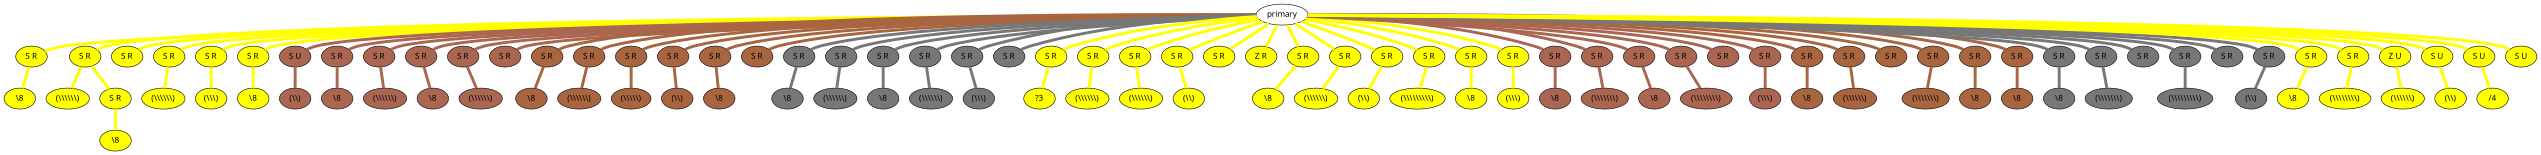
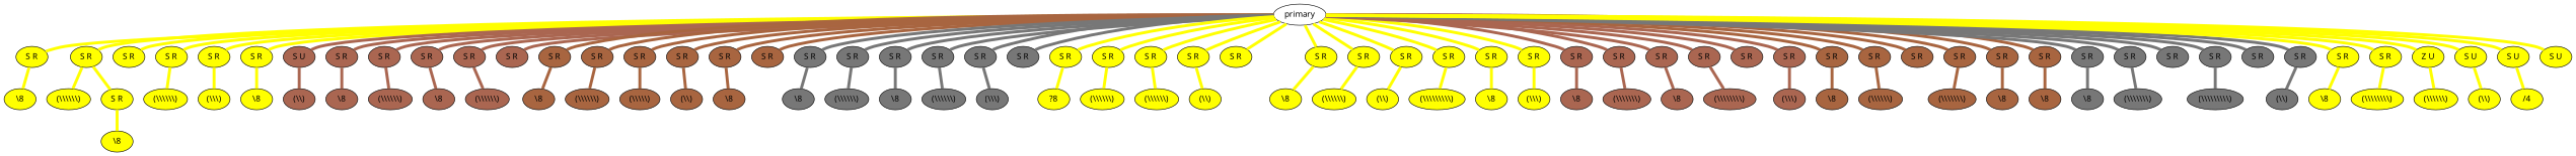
  graph {
    fontname="Noto Sans"
    rankdir=TB
    node [fillcolor=yellow fontname="Noto Sans" style=filled]
    edge [color=yellow fontname="Noto Sans" penwidth=5]
    n1 [label="S R"]
    n2 [label="\\8"]
    primary [fillcolor="" style=""]
    n4 [label="S R"]
    n5 [label="S R"]
    n6 [label="S R"]
    n7 [label="S R"]
    n8 [label="S R"]
    n9 [fillcolor="#AA6651" label="S U"]
    n10 [fillcolor="#AA6651" label="S R"]
    n11 [fillcolor="#AA6651" label="S R"]
    n12 [fillcolor="#AA6651" label="S R"]
    n13 [fillcolor="#AA6651" label="S R"]
    n14 [fillcolor="#AA6651" label="S R"]
    n15 [fillcolor="#A86540" label="S R"]
    n16 [fillcolor="#A86540" label="S R"]
    n17 [fillcolor="#A86540" label="S R"]
    n18 [fillcolor="#A86540" label="S R"]
    n19 [fillcolor="#A86540" label="S R"]
    n20 [fillcolor="#A86540" label="S R"]
    n21 [fillcolor="#777777" label="S R"]
    n22 [fillcolor="#777777" label="S R"]
    n23 [fillcolor="#777777" label="S R"]
    n24 [fillcolor="#777777" label="S R"]
    n25 [fillcolor="#777777" label="S R"]
    n26 [fillcolor="#777777" label="S R"]
    n27 [label="S R"]
    n28 [label="S R"]
    n29 [label="S R"]
    n30 [label="S R"]
    n31 [label="S R"]
-   n32 [label="Z R"]
    n33 [label="S R"]
    n34 [label="S R"]
    n35 [label="S R"]
    n36 [label="S R"]
    n37 [label="S R"]
    n38 [label="S R"]
    n39 [fillcolor="#AA6651" label="S R"]
    n40 [fillcolor="#AA6651" label="S R"]
    n41 [fillcolor="#AA6651" label="S R"]
    n42 [fillcolor="#AA6651" label="S R"]
    n43 [fillcolor="#AA6651" label="S R"]
    n44 [fillcolor="#AA6651" label="S R"]
    n45 [fillcolor="#A86540" label="S R"]
    n46 [fillcolor="#A86540" label="S R"]
    n47 [fillcolor="#A86540" label="S R"]
    n48 [fillcolor="#A86540" label="S R"]
    n49 [fillcolor="#A86540" label="S R"]
    n50 [fillcolor="#A86540" label="S R"]
    n51 [fillcolor="#777777" label="S R"]
    n52 [fillcolor="#777777" label="S R"]
    n53 [fillcolor="#777777" label="S R"]
    n54 [fillcolor="#777777" label="S R"]
    n55 [fillcolor="#777777" label="S R"]
    n56 [fillcolor="#777777" label="S R"]
    n57 [label="S R"]
    n58 [label="S R"]
    n59 [label="Z U"]
    n60 [label="S U"]
    n61 [label="S U"]
    n62 [label="S U"]
    n63 [label="(\\\\\\\\\\\\)"]
    n64 [label="S R"]
    n65 [label="(\\\\\\\\\\\\)"]
    n66 [label="(\\\\\\)"]
    n67 [label="\\8"]
    n68 [fillcolor="#AA6651" label="(\\\\)"]
    n69 [fillcolor="#AA6651" label="\\8"]
    n70 [fillcolor="#AA6651" label="(\\\\\\\\\\\\)"]
    n71 [fillcolor="#AA6651" label="\\8"]
    n72 [fillcolor="#AA6651" label="(\\\\\\\\\\\\)"]
    n73 [fillcolor="#A86540" label="\\8"]
    n74 [fillcolor="#A86540" label="(\\\\\\\\\\\\)"]
    n75 [fillcolor="#A86540" label="(\\\\\\\\\\)"]
    n76 [fillcolor="#A86540" label="(\\\\)"]
    n77 [fillcolor="#A86540" label="\\8"]
    n78 [fillcolor="#777777" label="\\8"]
    n79 [fillcolor="#777777" label="(\\\\\\\\\\\\)"]
    n80 [fillcolor="#777777" label="\\8"]
    n81 [fillcolor="#777777" label="(\\\\\\\\\\\\)"]
    n82 [fillcolor="#777777" label="(\\\\\\)"]
-   n83 [label="?3"]
+   n83 [label="?8"]
    n84 [label="(\\\\\\\\\\\\)"]
    n85 [label="(\\\\\\\\\\\\)"]
    n86 [label="(\\\\)"]
    n87 [label="\\8"]
    n88 [label="(\\\\\\\\\\\\)"]
    n89 [label="(\\\\)"]
    n90 [label="(\\\\\\\\\\\\\\\\\\)"]
    n91 [label="\\8"]
    n92 [label="(\\\\\\)"]
    n93 [fillcolor="#AA6651" label="\\8"]
    n94 [fillcolor="#AA6651" label="(\\\\\\\\\\\\\\)"]
    n95 [fillcolor="#AA6651" label="\\8"]
    n96 [fillcolor="#AA6651" label="(\\\\\\\\\\\\\\\\)"]
    n97 [fillcolor="#AA6651" label="(\\\\\\)"]
    n98 [fillcolor="#A86540" label="\\8"]
    n99 [fillcolor="#A86540" label="(\\\\\\\\\\\\)"]
    n100 [fillcolor="#A86540" label="(\\\\\\\\\\\\\\)"]
    n101 [fillcolor="#A86540" label="\\8"]
    n102 [fillcolor="#A86540" label="\\8"]
    n103 [fillcolor="#777777" label="\\8"]
    n104 [fillcolor="#777777" label="(\\\\\\\\\\\\\\)"]
    n105 [fillcolor="#777777" label="(\\\\\\\\\\\\\\\\\\)"]
    n106 [fillcolor="#777777" label="(\\\\)"]
    n107 [label="\\8"]
    n108 [label="(\\\\\\\\\\\\\\\\)"]
    n109 [label="(\\\\\\\\\\\\)"]
    n110 [label="(\\\\)"]
    n111 [label="/4"]
    n112 [label="\\8"]
    n1 -- n2
    primary -- n1
    primary -- n4
    primary -- n5
    primary -- n6
    primary -- n7
    primary -- n8
    primary -- n9 [color="#AA6651"]
    primary -- n10 [color="#AA6651"]
    primary -- n11 [color="#AA6651"]
    primary -- n12 [color="#AA6651"]
    primary -- n13 [color="#AA6651"]
    primary -- n14 [color="#AA6651"]
    primary -- n15 [color="#A86540"]
    primary -- n16 [color="#A86540"]
    primary -- n17 [color="#A86540"]
    primary -- n18 [color="#A86540"]
    primary -- n19 [color="#A86540"]
    primary -- n20 [color="#A86540"]
    primary -- n21 [color="#777777"]
    primary -- n22 [color="#777777"]
    primary -- n23 [color="#777777"]
    primary -- n24 [color="#777777"]
    primary -- n25 [color="#777777"]
    primary -- n26 [color="#777777"]
    primary -- n27
    primary -- n28
    primary -- n29
    primary -- n30
    primary -- n31
-   primary -- n32
    primary -- n33
    primary -- n34
    primary -- n35
    primary -- n36
    primary -- n37
    primary -- n38
    primary -- n39 [color="#AA6651"]
    primary -- n40 [color="#AA6651"]
    primary -- n41 [color="#AA6651"]
    primary -- n42 [color="#AA6651"]
    primary -- n43 [color="#AA6651"]
    primary -- n44 [color="#AA6651"]
    primary -- n45 [color="#A86540"]
    primary -- n46 [color="#A86540"]
    primary -- n47 [color="#A86540"]
    primary -- n48 [color="#A86540"]
    primary -- n49 [color="#A86540"]
    primary -- n50 [color="#A86540"]
    primary -- n51 [color="#777777"]
    primary -- n52 [color="#777777"]
    primary -- n53 [color="#777777"]
    primary -- n54 [color="#777777"]
    primary -- n55 [color="#777777"]
    primary -- n56 [color="#777777"]
    primary -- n57
    primary -- n58
    primary -- n59
    primary -- n60
    primary -- n61
    primary -- n62
    n4 -- n63
    n4 -- n64
    n6 -- n65
    n7 -- n66
    n8 -- n67
    n9 -- n68 [color="#AA6651"]
    n10 -- n69 [color="#AA6651"]
    n11 -- n70 [color="#AA6651"]
    n12 -- n71 [color="#AA6651"]
    n13 -- n72 [color="#AA6651"]
    n15 -- n73 [color="#A86540"]
    n16 -- n74 [color="#A86540"]
    n17 -- n75 [color="#A86540"]
    n18 -- n76 [color="#A86540"]
    n19 -- n77 [color="#A86540"]
    n21 -- n78 [color="#777777"]
    n22 -- n79 [color="#777777"]
    n23 -- n80 [color="#777777"]
    n24 -- n81 [color="#777777"]
    n25 -- n82 [color="#777777"]
    n27 -- n83
    n28 -- n84
    n29 -- n85
    n30 -- n86
    n33 -- n87
    n34 -- n88
    n35 -- n89
    n36 -- n90
    n37 -- n91
    n38 -- n92
    n39 -- n93 [color="#AA6651"]
    n40 -- n94 [color="#AA6651"]
    n41 -- n95 [color="#AA6651"]
    n42 -- n96 [color="#AA6651"]
    n44 -- n97 [color="#AA6651"]
    n45 -- n98 [color="#A86540"]
    n46 -- n99 [color="#A86540"]
    n48 -- n100 [color="#A86540"]
    n49 -- n101 [color="#A86540"]
    n50 -- n102 [color="#A86540"]
    n51 -- n103 [color="#777777"]
    n52 -- n104 [color="#777777"]
    n54 -- n105 [color="#777777"]
    n56 -- n106 [color="#777777"]
    n57 -- n107
    n58 -- n108
    n59 -- n109
    n60 -- n110
    n61 -- n111
    n64 -- n112
  }
